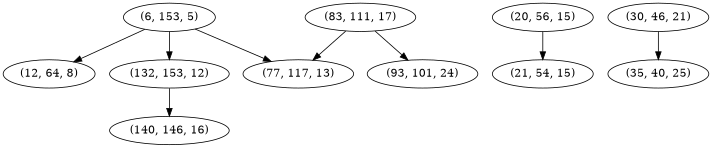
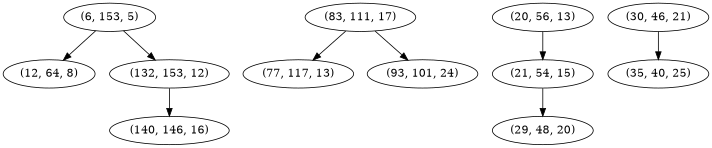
  digraph {
    n1 [label="(6, 153, 5)"]
    "(12, 64, 8)"
    "(77, 117, 13)"
    "(132, 153, 12)"
    "(140, 146, 16)"
    n6 [label="(21, 54, 15)"]
-   "(20, 56, 13)" [label="(20, 56, 15)"]
+   "(20, 56, 13)"
+   "(29, 48, 20)"
    n9 [label="(35, 40, 25)"]
    "(30, 46, 21)"
    "(83, 111, 17)"
    "(93, 101, 24)"
    n1 -> "(12, 64, 8)"
-   n1 -> "(77, 117, 13)"
    n1 -> "(132, 153, 12)"
    "(132, 153, 12)" -> "(140, 146, 16)"
+   n6 -> "(29, 48, 20)"
    "(20, 56, 13)" -> n6
    "(30, 46, 21)" -> n9
    "(83, 111, 17)" -> "(77, 117, 13)"
    "(83, 111, 17)" -> "(93, 101, 24)"
  }
